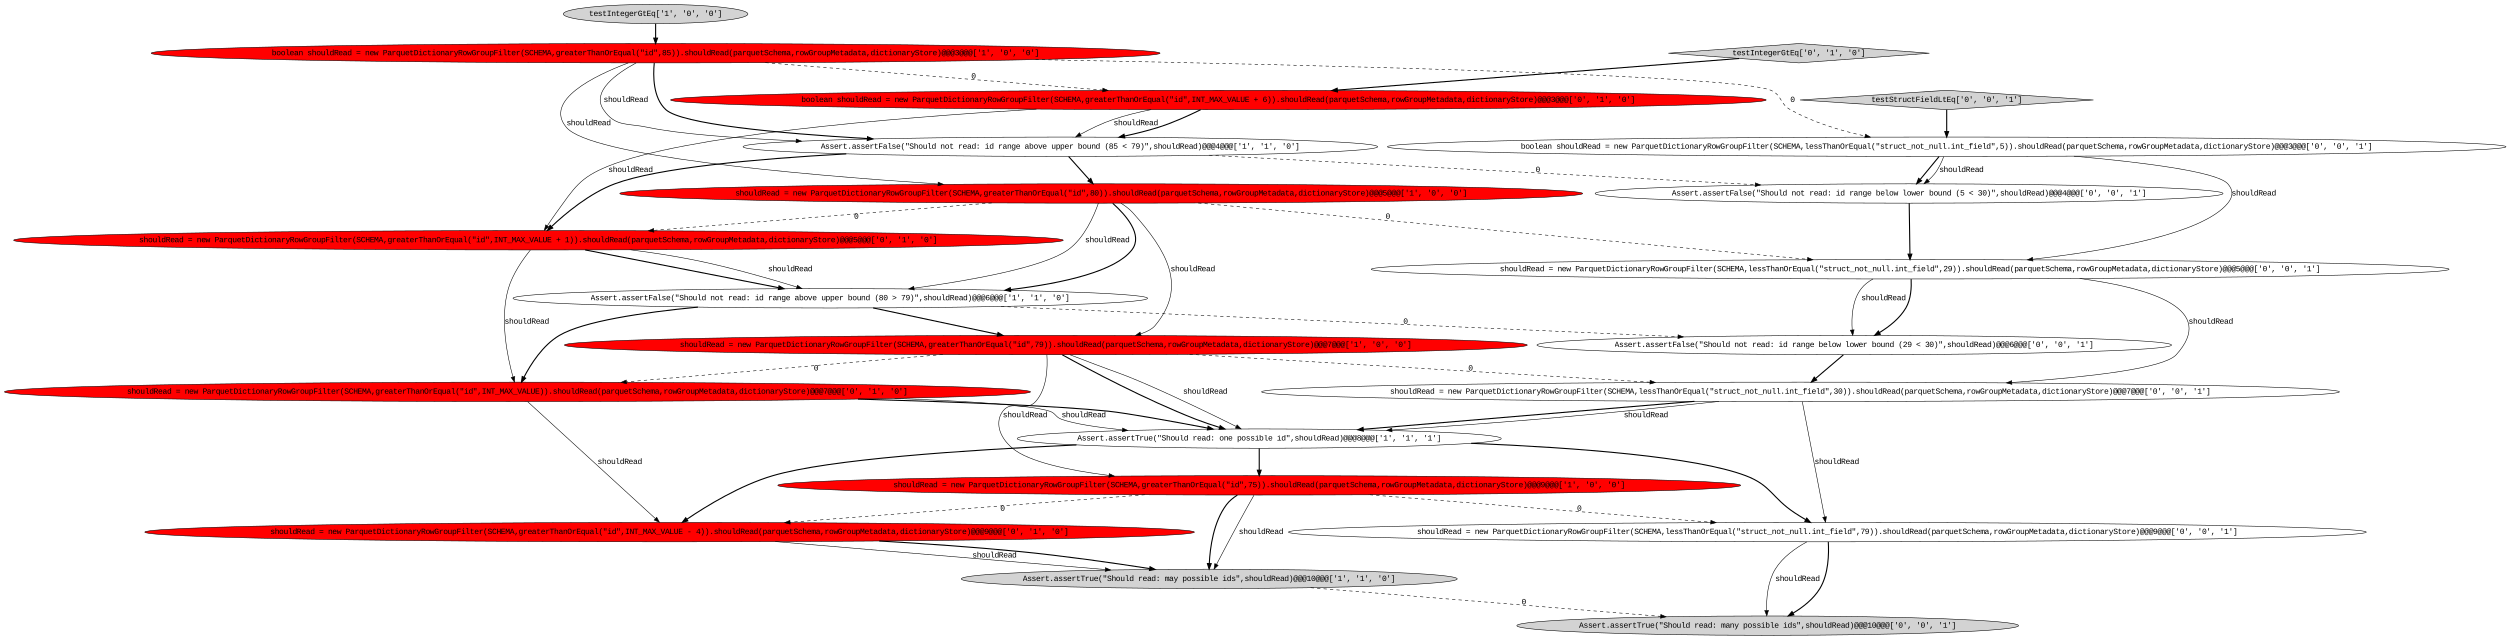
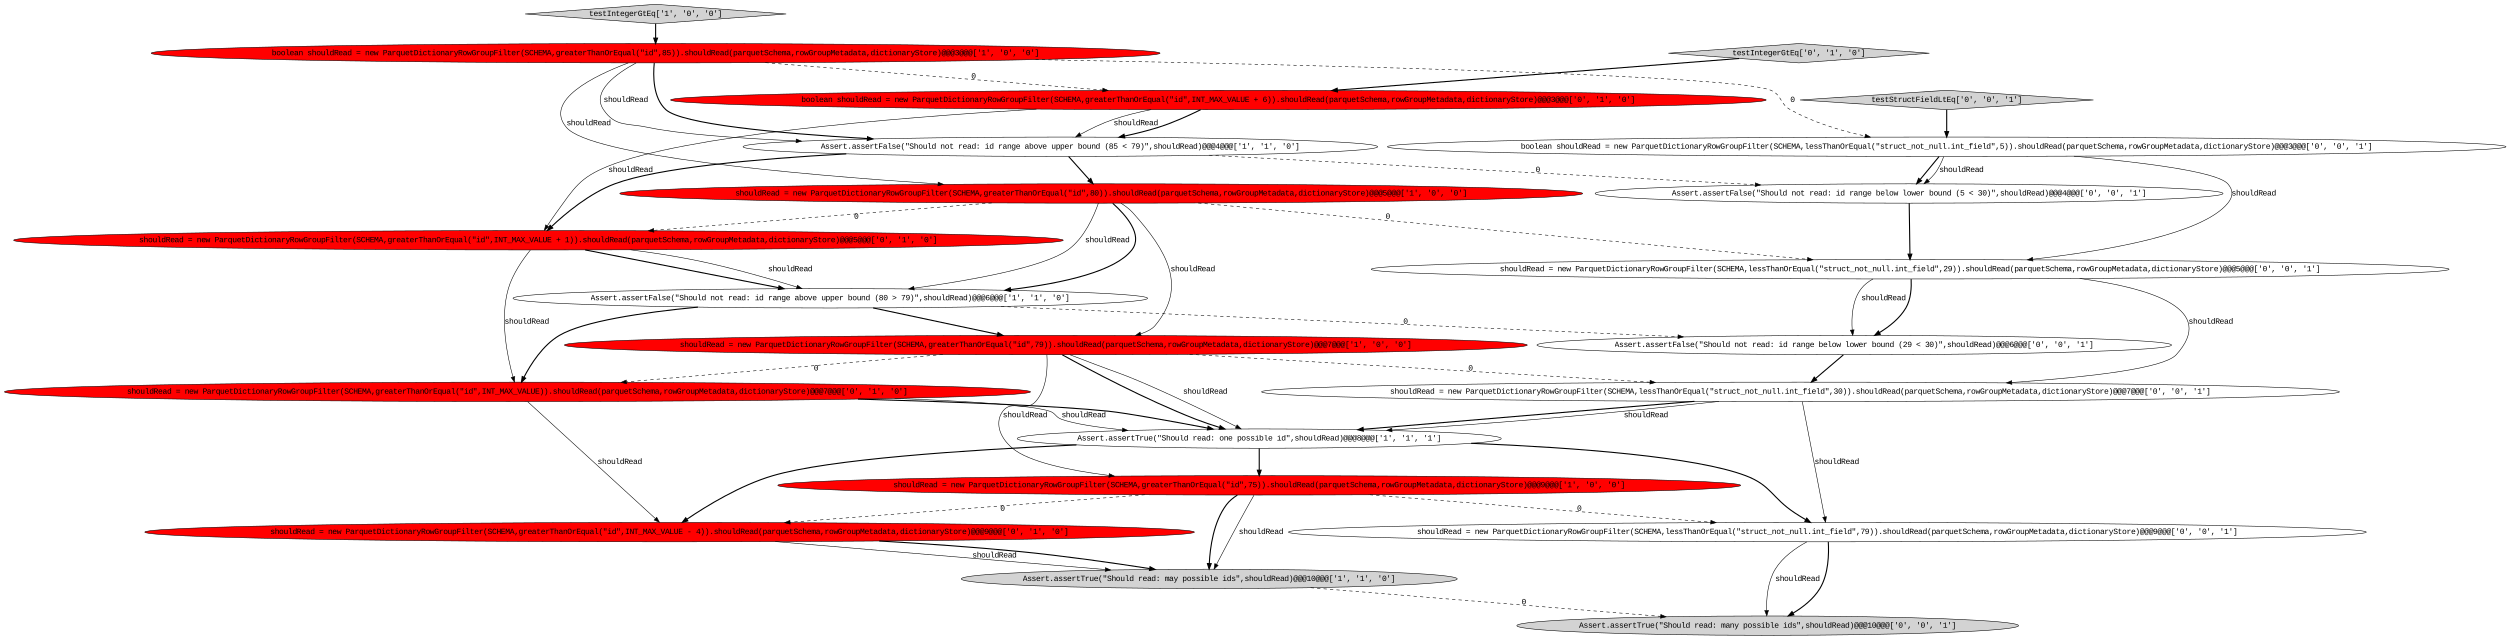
  digraph {
    fontname="Liberation Mono"
    node [fillcolor=white shape=ellipse style=filled fontname="Liberation Mono"]
    edge [style=bold fontname="Liberation Mono"]
    n1 [fillcolor=lightgray label="Assert.assertTrue(\"Should read: many possible ids\",shouldRead)@@@10@@@['0', '0', '1']"]
    n2 [label="Assert.assertFalse(\"Should not read: id range below lower bound (29 < 30)\",shouldRead)@@@6@@@['0', '0', '1']"]
    n3 [label="shouldRead = new ParquetDictionaryRowGroupFilter(SCHEMA,lessThanOrEqual(\"struct_not_null.int_field\",30)).shouldRead(parquetSchema,rowGroupMetadata,dictionaryStore)@@@7@@@['0', '0', '1']"]
    n4 [label="Assert.assertTrue(\"Should read: one possible id\",shouldRead)@@@8@@@['1', '1', '1']"]
    n5 [label="shouldRead = new ParquetDictionaryRowGroupFilter(SCHEMA,lessThanOrEqual(\"struct_not_null.int_field\",79)).shouldRead(parquetSchema,rowGroupMetadata,dictionaryStore)@@@9@@@['0', '0', '1']"]
    n6 [fillcolor=red label="shouldRead = new ParquetDictionaryRowGroupFilter(SCHEMA,greaterThanOrEqual(\"id\",75)).shouldRead(parquetSchema,rowGroupMetadata,dictionaryStore)@@@9@@@['1', '0', '0']"]
    n7 [fillcolor=red label="shouldRead = new ParquetDictionaryRowGroupFilter(SCHEMA,greaterThanOrEqual(\"id\",INT_MAX_VALUE - 4)).shouldRead(parquetSchema,rowGroupMetadata,dictionaryStore)@@@9@@@['0', '1', '0']"]
    n8 [fillcolor=lightgray label="Assert.assertTrue(\"Should read: may possible ids\",shouldRead)@@@10@@@['1', '1', '0']"]
    n9 [fillcolor=red label="boolean shouldRead = new ParquetDictionaryRowGroupFilter(SCHEMA,greaterThanOrEqual(\"id\",85)).shouldRead(parquetSchema,rowGroupMetadata,dictionaryStore)@@@3@@@['1', '0', '0']"]
    n10 [fillcolor=red label="shouldRead = new ParquetDictionaryRowGroupFilter(SCHEMA,greaterThanOrEqual(\"id\",80)).shouldRead(parquetSchema,rowGroupMetadata,dictionaryStore)@@@5@@@['1', '0', '0']"]
    n11 [label="boolean shouldRead = new ParquetDictionaryRowGroupFilter(SCHEMA,lessThanOrEqual(\"struct_not_null.int_field\",5)).shouldRead(parquetSchema,rowGroupMetadata,dictionaryStore)@@@3@@@['0', '0', '1']"]
    n12 [fillcolor=red label="boolean shouldRead = new ParquetDictionaryRowGroupFilter(SCHEMA,greaterThanOrEqual(\"id\",INT_MAX_VALUE + 6)).shouldRead(parquetSchema,rowGroupMetadata,dictionaryStore)@@@3@@@['0', '1', '0']"]
    n13 [label="Assert.assertFalse(\"Should not read: id range above upper bound (85 < 79)\",shouldRead)@@@4@@@['1', '1', '0']"]
    n14 [label="shouldRead = new ParquetDictionaryRowGroupFilter(SCHEMA,lessThanOrEqual(\"struct_not_null.int_field\",29)).shouldRead(parquetSchema,rowGroupMetadata,dictionaryStore)@@@5@@@['0', '0', '1']"]
    n15 [fillcolor=lightgray label="testIntegerGtEq['0', '1', '0']" shape=diamond]
    n16 [fillcolor=red label="shouldRead = new ParquetDictionaryRowGroupFilter(SCHEMA,greaterThanOrEqual(\"id\",INT_MAX_VALUE + 1)).shouldRead(parquetSchema,rowGroupMetadata,dictionaryStore)@@@5@@@['0', '1', '0']"]
    n17 [label="Assert.assertFalse(\"Should not read: id range above upper bound (80 > 79)\",shouldRead)@@@6@@@['1', '1', '0']"]
    n18 [fillcolor=red label="shouldRead = new ParquetDictionaryRowGroupFilter(SCHEMA,greaterThanOrEqual(\"id\",INT_MAX_VALUE)).shouldRead(parquetSchema,rowGroupMetadata,dictionaryStore)@@@7@@@['0', '1', '0']"]
-   n19 [fillcolor=lightgray label="testIntegerGtEq['1', '0', '0']"]
+   n19 [fillcolor=lightgray label="testIntegerGtEq['1', '0', '0']" shape=diamond]
    n20 [fillcolor=lightgray label="testStructFieldLtEq['0', '0', '1']" shape=diamond]
    n21 [fillcolor=red label="shouldRead = new ParquetDictionaryRowGroupFilter(SCHEMA,greaterThanOrEqual(\"id\",79)).shouldRead(parquetSchema,rowGroupMetadata,dictionaryStore)@@@7@@@['1', '0', '0']"]
    n22 [label="Assert.assertFalse(\"Should not read: id range below lower bound (5 < 30)\",shouldRead)@@@4@@@['0', '0', '1']"]
    n2 -> n3
    n3 -> n4
    n3 -> n4 [label=shouldRead style=solid]
    n3 -> n5 [label=shouldRead style=solid]
    n4 -> n5
    n4 -> n6
    n4 -> n7
    n5 -> n1 [label=shouldRead style=solid]
    n5 -> n1
    n6 -> n5 [label=0 style=dashed]
    n6 -> n7 [label=0 style=dashed]
    n6 -> n8
    n6 -> n8 [label=shouldRead style=solid]
    n7 -> n8 [label=shouldRead style=solid]
    n7 -> n8
    n8 -> n1 [label=0 style=dashed]
    n9 -> n10 [label=shouldRead style=solid]
    n9 -> n11 [label=0 style=dashed]
    n9 -> n12 [label=0 style=dashed]
    n9 -> n13 [label=shouldRead style=solid]
    n9 -> n13
    n10 -> n14 [label=0 style=dashed]
    n10 -> n16 [label=0 style=dashed]
    n10 -> n17 [label=shouldRead style=solid]
    n10 -> n17
    n10 -> n21 [label=shouldRead style=solid]
    n11 -> n14 [label=shouldRead style=solid]
    n11 -> n22
    n11 -> n22 [label=shouldRead style=solid]
    n12 -> n13 [label=shouldRead style=solid]
    n12 -> n13
    n12 -> n16 [label=shouldRead style=solid]
    n13 -> n10
    n13 -> n16
    n13 -> n22 [label=0 style=dashed]
    n14 -> n2 [label=shouldRead style=solid]
    n14 -> n2
    n14 -> n3 [label=shouldRead style=solid]
    n15 -> n12
    n16 -> n17
    n16 -> n17 [label=shouldRead style=solid]
    n16 -> n18 [label=shouldRead style=solid]
    n17 -> n2 [label=0 style=dashed]
    n17 -> n18
    n17 -> n21
    n18 -> n4
    n18 -> n4 [label=shouldRead style=solid]
    n18 -> n7 [label=shouldRead style=solid]
    n19 -> n9
    n20 -> n11
    n21 -> n3 [label=0 style=dashed]
    n21 -> n4
    n21 -> n4 [label=shouldRead style=solid]
    n21 -> n6 [label=shouldRead style=solid]
    n21 -> n18 [label=0 style=dashed]
    n22 -> n14
  }
